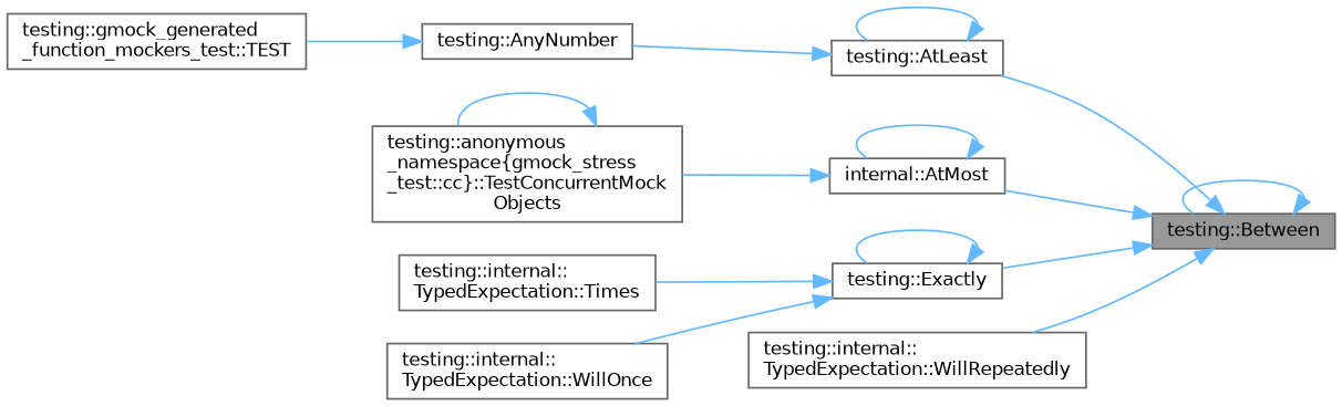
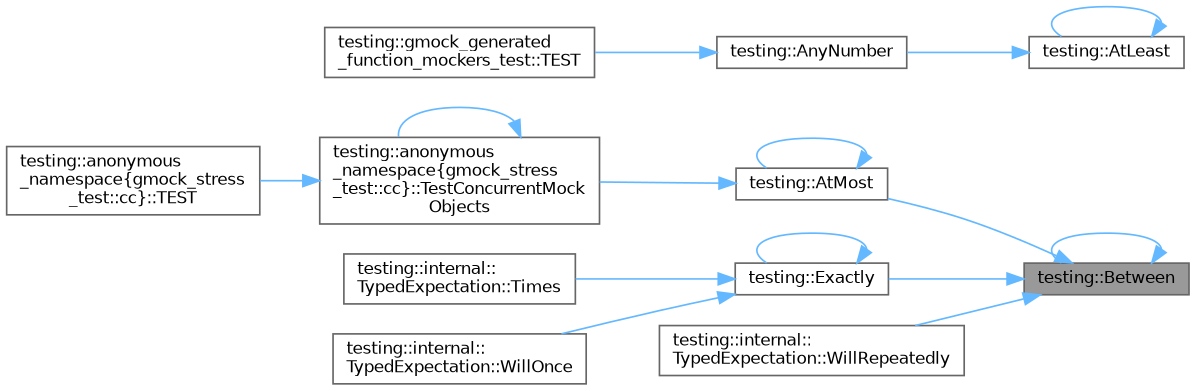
  digraph {
    rankdir=RL
    node [color=grey40 fillcolor=white fontname=Helvetica fontsize=10 shape=box style=filled]
    edge [color=steelblue1 dir=back fontname=Helvetica fontsize=10 labelfontname=Helvetica labelfontsize=10 style=solid]
    n1 [color=gray40 fillcolor=grey60 fontcolor=black height=0.2 label="testing::Between" width=0.4]
    n2 [height=0.2 label="testing::AtLeast" width=0.4]
-   n3 [height=0.2 label="internal::AtMost" width=0.4]
+   n3 [height=0.2 label="testing::AtMost" width=0.4]
    n4 [height=0.2 label="testing::Exactly" width=0.4]
    n5 [height=0.2 label="testing::internal::\lTypedExpectation::WillRepeatedly" width=0.4]
    n6 [height=0.2 label="testing::AnyNumber" width=0.4]
    n7 [height=0.2 label="testing::anonymous\l_namespace\{gmock_stress\l_test::cc\}::TestConcurrentMock\lObjects" width=0.4]
    n8 [height=0.2 label="testing::internal::\lTypedExpectation::Times" width=0.4]
    n9 [height=0.2 label="testing::internal::\lTypedExpectation::WillOnce" width=0.4]
    n10 [height=0.2 label="testing::gmock_generated\l_function_mockers_test::TEST" width=0.4]
+   n11 [height=0.2 label="testing::anonymous\l_namespace\{gmock_stress\l_test::cc\}::TEST" width=0.4]
    n1 -> n1
-   n1 -> n2
    n1 -> n3
    n1 -> n4
    n1 -> n5
    n2 -> n2
    n2 -> n6
    n3 -> n3
    n3 -> n7
    n4 -> n4
    n4 -> n8
    n4 -> n9
    n6 -> n10
    n7 -> n7
+   n7 -> n11
  }
